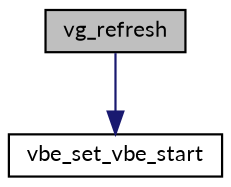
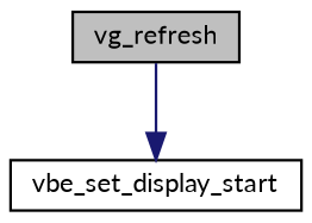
  digraph {
    rankdir=TB
    fontname=Lato
    node [color=black fontname=Lato fontsize=10 shape=record style=filled]
    n1 [fillcolor=grey75 fontcolor=black height=0.2 label=vg_refresh width=0.4]
-   n2 [fillcolor=white height=0.2 label=vbe_set_vbe_start width=0.4]
+   n2 [fillcolor=white height=0.2 label=vbe_set_display_start width=0.4]
    n1 -> n2 [color=midnightblue fontname=Lato fontsize=10 labelfontname=Helvetica labelfontsize=10 style=solid]
  }
